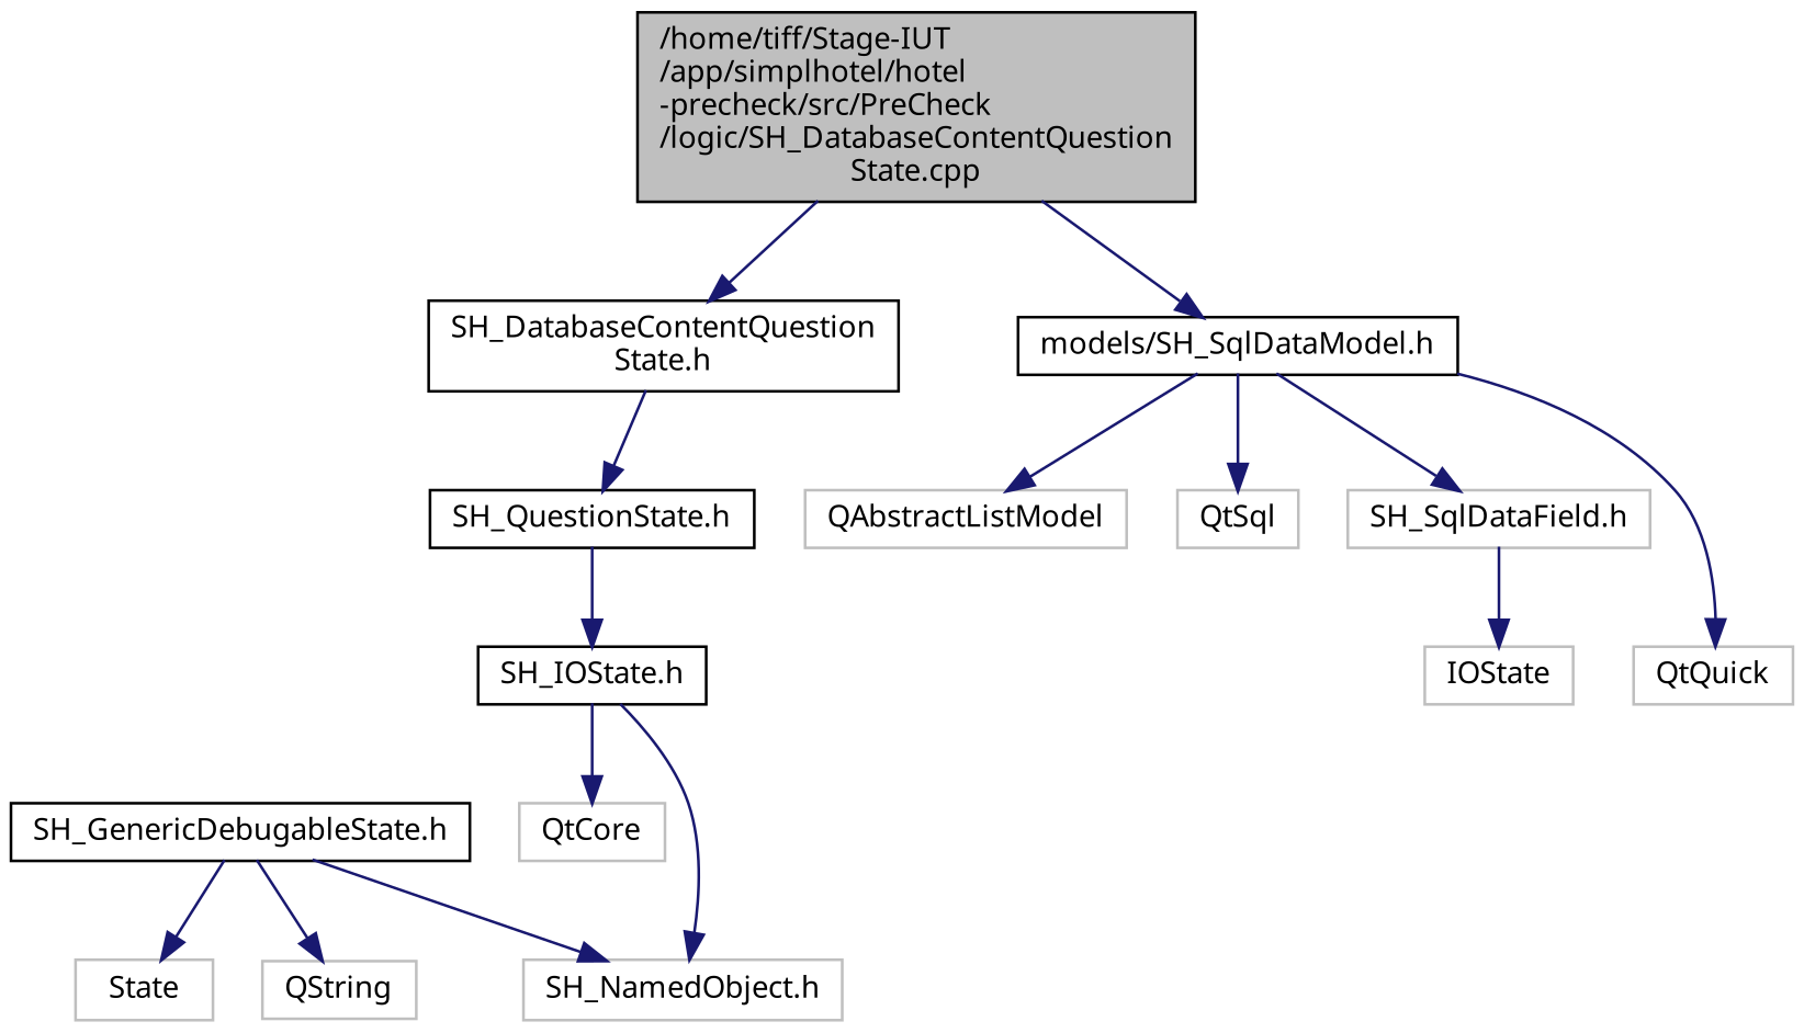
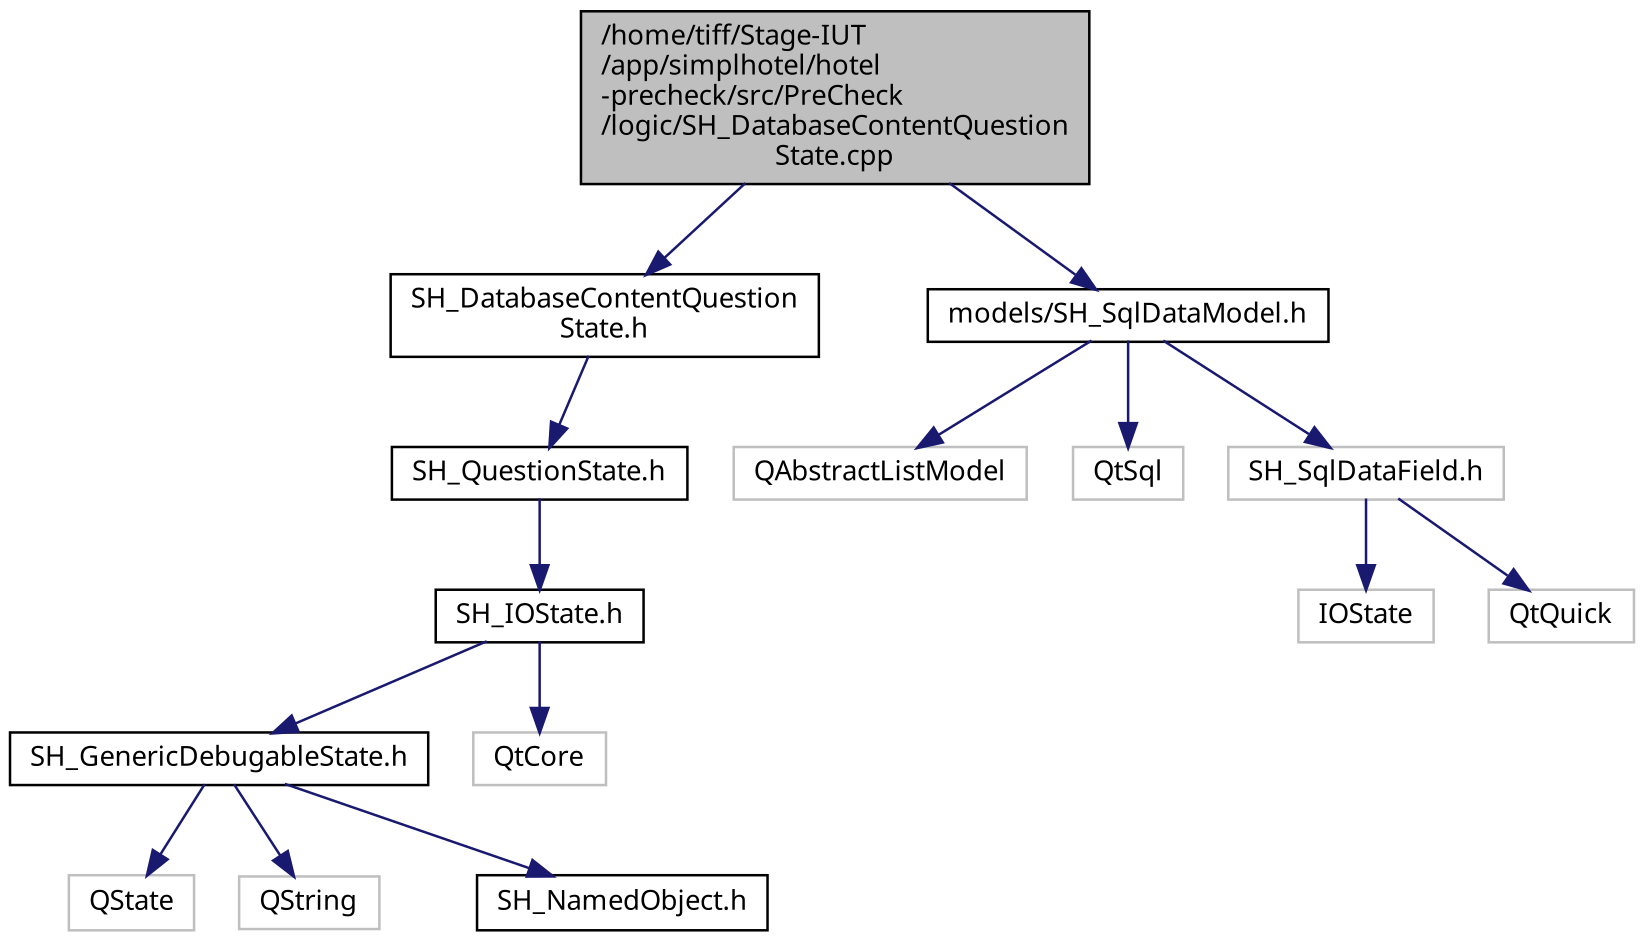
  digraph {
    node [color=grey75 fontname=Verdana fontsize=11 shape=record]
    edge [color=midnightblue fontname=Verdana fontsize=11 labelfontname=Verdana labelfontsize=11 style=solid]
    n1 [color=black fillcolor=grey75 fontcolor=black height=0.2 label="/home/tiff/Stage-IUT\l/app/simplhotel/hotel\l-precheck/src/PreCheck\l/logic/SH_DatabaseContentQuestion\lState.cpp" style=filled width=0.4]
    n2 [color=black height=0.2 label="SH_DatabaseContentQuestion\lState.h" width=0.4]
    n3 [color=black height=0.2 label="models/SH_SqlDataModel.h" width=0.4]
    n4 [color=black height=0.2 label="SH_QuestionState.h" width=0.4]
    n5 [height=0.2 label=QAbstractListModel width=0.4]
    n6 [height=0.2 label=QtSql width=0.4]
    n7 [height=0.2 label="SH_SqlDataField.h" width=0.4]
    n8 [color=black height=0.2 label="SH_IOState.h" width=0.4]
    n9 [color=black height=0.2 label="SH_GenericDebugableState.h" width=0.4]
    n10 [height=0.2 label=QtCore width=0.4]
-   n11 [height=0.2 label=State width=0.4]
-   n12 [height=0.2 label="SH_NamedObject.h" width=0.4]
+   n11 [height=0.2 label=QState width=0.4]
+   n12 [color=black height=0.2 label="SH_NamedObject.h" width=0.4]
    n13 [height=0.2 label=QString width=0.4]
    n14 [height=0.2 label=IOState width=0.4]
    n15 [height=0.2 label=QtQuick width=0.4]
    n1 -> n2
    n1 -> n3
    n2 -> n4
    n3 -> n5
    n3 -> n6
    n3 -> n7
    n4 -> n8
    n7 -> n14
-   n3 -> n15
-   n8 -> n12
+   n7 -> n15
+   n8 -> n9
    n8 -> n10
    n9 -> n11
    n9 -> n12
    n9 -> n13
  }
